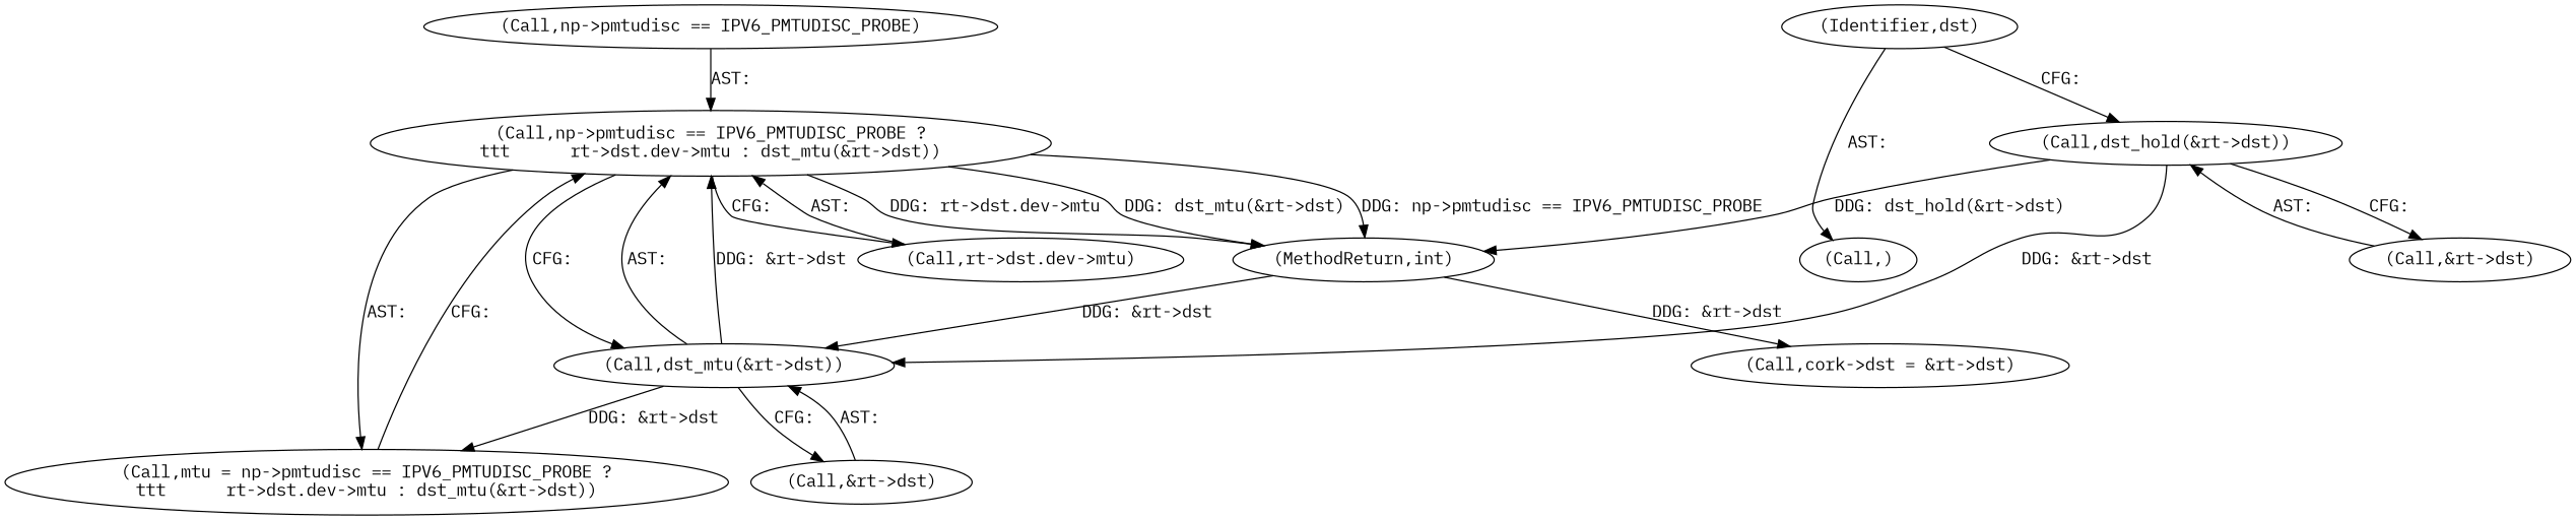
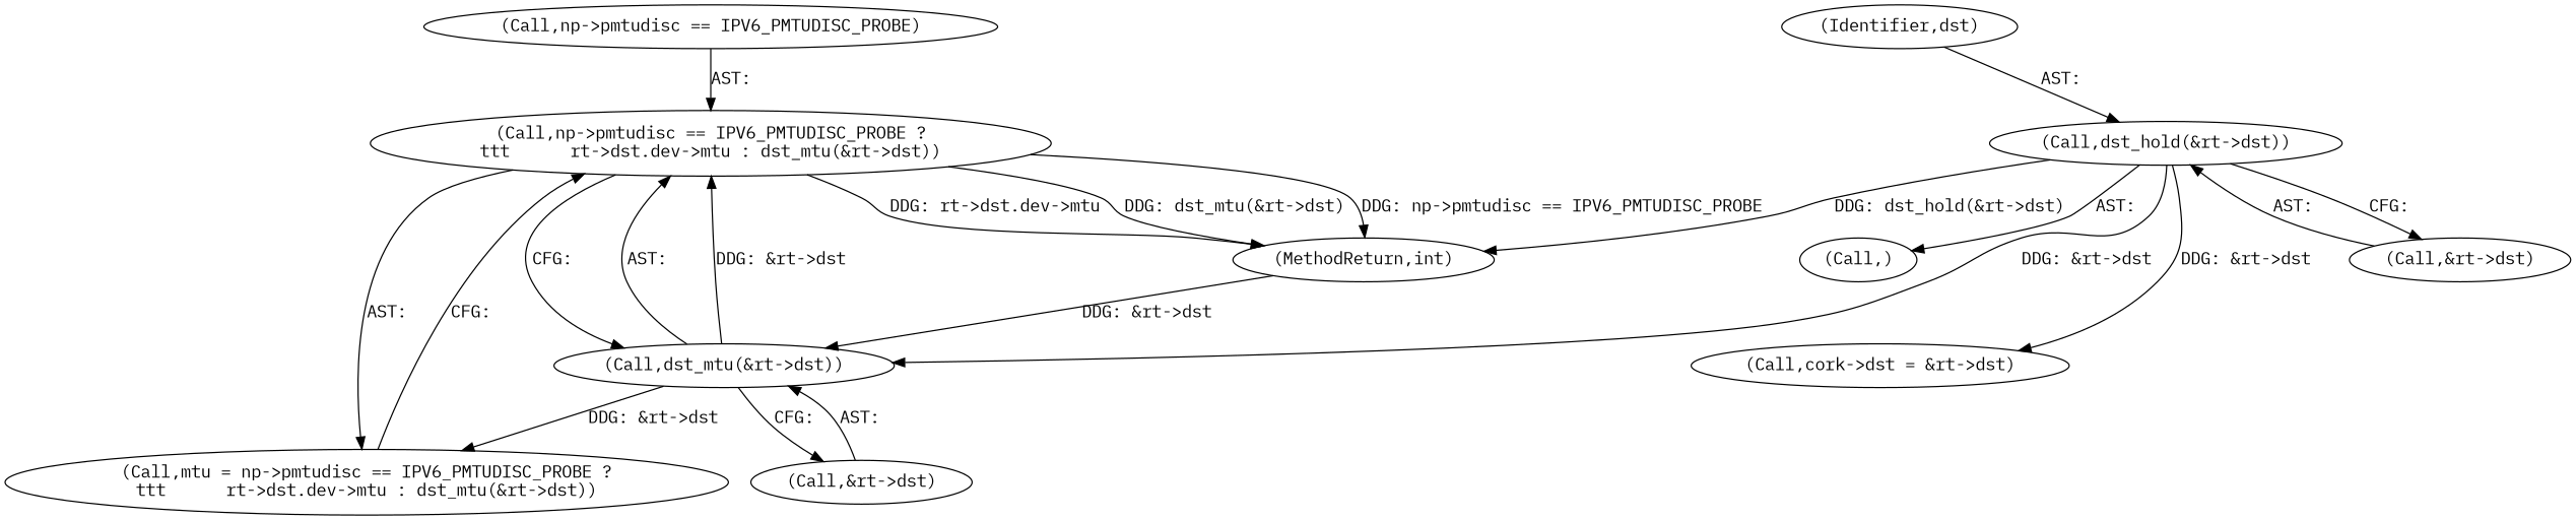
  digraph {
    fontname="IBM Plex Mono"
    node [fontname="IBM Plex Mono"]
    edge [fontname="IBM Plex Mono"]
    n1 [label="(Call,np->pmtudisc == IPV6_PMTUDISC_PROBE ?\n\t\t\t      rt->dst.dev->mtu : dst_mtu(&rt->dst))"]
    n2 [label="(Call,dst_mtu(&rt->dst))"]
-   n3 [label="(Call,rt->dst.dev->mtu)"]
    n4 [label="(Call,mtu = np->pmtudisc == IPV6_PMTUDISC_PROBE ?\n\t\t\t      rt->dst.dev->mtu : dst_mtu(&rt->dst))"]
    n5 [label="(MethodReturn,int)"]
    n6 [label="(Call,&rt->dst)"]
    n7 [label="(Call,dst_hold(&rt->dst))"]
    n8 [label="(Call,&rt->dst)"]
    n9 [label="(Call,cork->dst = &rt->dst)"]
    n10 [label="(Call,)"]
    n11 [label="(Identifier,dst)"]
    n12 [label="(Call,np->pmtudisc == IPV6_PMTUDISC_PROBE)"]
    n1 -> n2 [label="CFG: "]
-   n1 -> n3 [label="CFG: "]
    n1 -> n4 [label="AST: "]
    n1 -> n5 [label="DDG: np->pmtudisc == IPV6_PMTUDISC_PROBE"]
    n1 -> n5 [label="DDG: rt->dst.dev->mtu"]
    n1 -> n5 [label="DDG: dst_mtu(&rt->dst)"]
    n2 -> n1 [label="AST: "]
    n2 -> n1 [label="DDG: &rt->dst"]
    n2 -> n4 [label="DDG: &rt->dst"]
    n2 -> n6 [label="CFG: "]
-   n3 -> n1 [label="AST: "]
    n4 -> n1 [label="CFG: "]
    n5 -> n2 [label="DDG: &rt->dst"]
    n6 -> n2 [label="AST: "]
    n7 -> n2 [label="DDG: &rt->dst"]
    n7 -> n5 [label="DDG: dst_hold(&rt->dst)"]
    n7 -> n8 [label="CFG: "]
-   n5 -> n9 [label="DDG: &rt->dst"]
-   n11 -> n10 [label="AST: "]
+   n7 -> n9 [label="DDG: &rt->dst"]
+   n7 -> n10 [label="AST: "]
    n8 -> n7 [label="AST: "]
-   n11 -> n7 [label="CFG: "]
+   n11 -> n7 [label="AST: "]
    n12 -> n1 [label="AST: "]
  }
